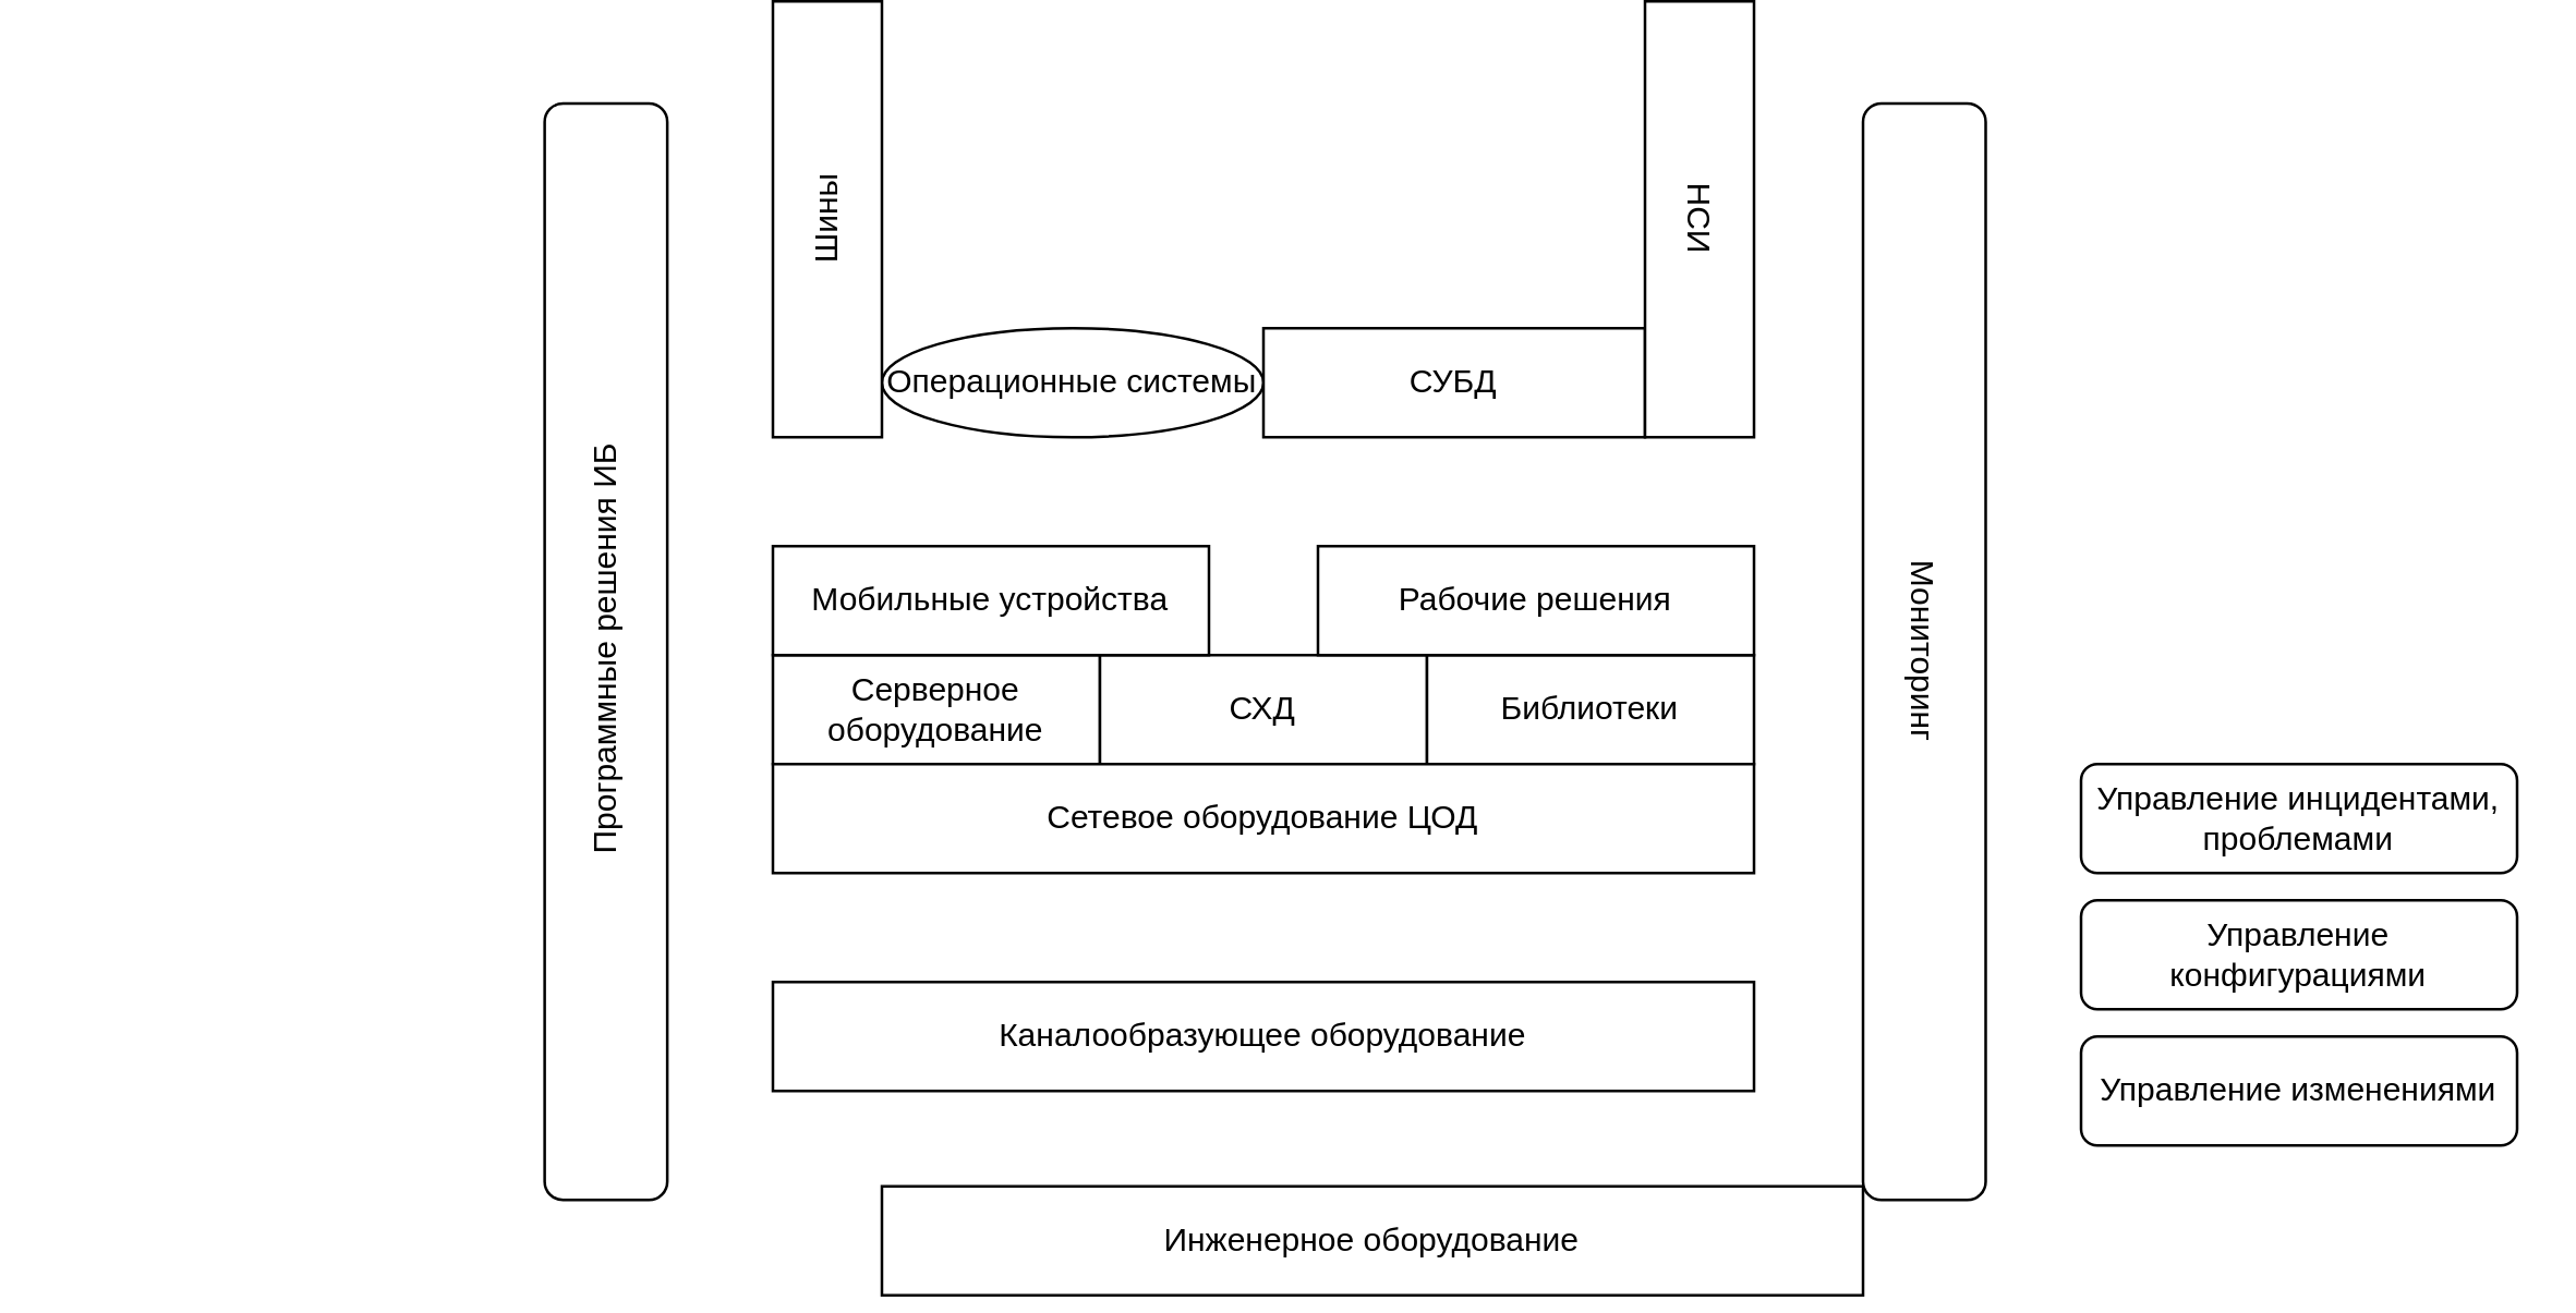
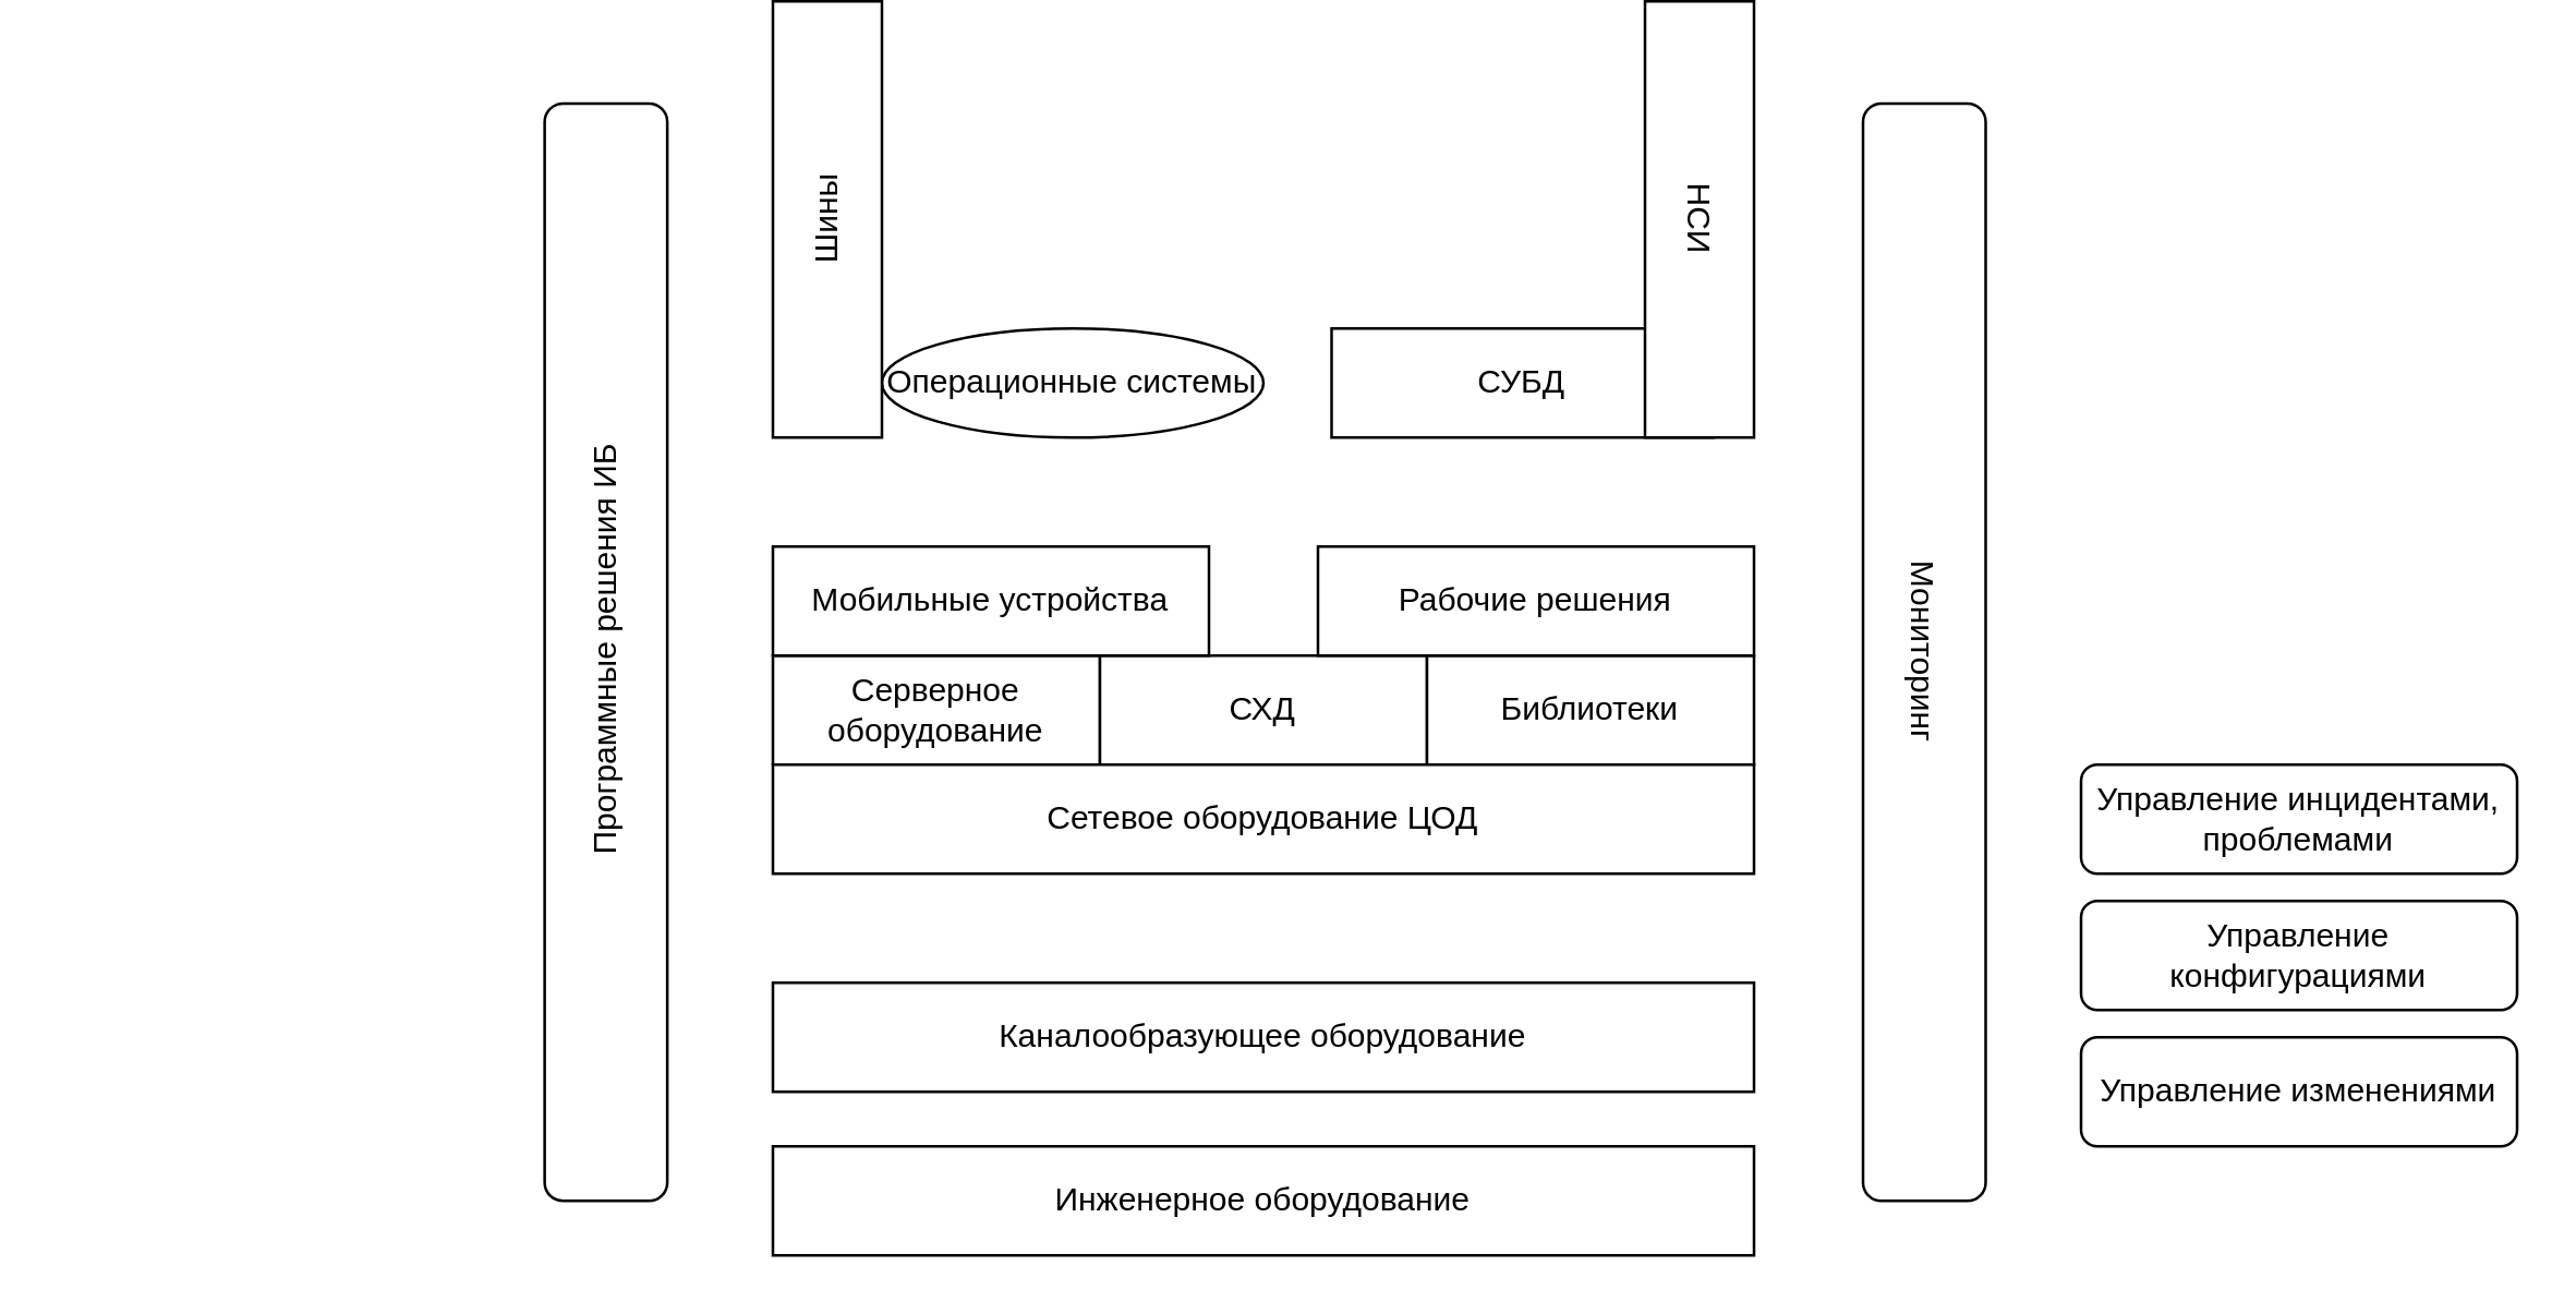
  <mxCell id="0" />
  <mxCell id="1" parent="0" />
  <mxCell id="2" value="Серверное оборудование" style="rounded=0;whiteSpace=wrap;html=1;" vertex="1" parent="1"><mxGeometry x="283" y="200" width="120" height="40" as="geometry" /></mxCell>
  <mxCell id="3" value="СХД" style="rounded=0;whiteSpace=wrap;html=1;" vertex="1" parent="1"><mxGeometry x="403" y="200" width="120" height="40" as="geometry" /></mxCell>
  <mxCell id="4" value="Библиотеки" style="rounded=0;whiteSpace=wrap;html=1;" vertex="1" parent="1"><mxGeometry x="523" y="200" width="120" height="40" as="geometry" /></mxCell>
  <mxCell id="5" value="Сетевое оборудование ЦОД" style="rounded=0;whiteSpace=wrap;html=1;" vertex="1" parent="1"><mxGeometry x="283" y="240" width="360" height="40" as="geometry" /></mxCell>
  <mxCell id="6" value="Каналообразующее оборудование" style="rounded=0;whiteSpace=wrap;html=1;" vertex="1" parent="1"><mxGeometry x="283" y="320" width="360" height="40" as="geometry" /></mxCell>
  <mxCell id="7" value="Мониторинг" style="rounded=1;whiteSpace=wrap;html=1;rotation=90;" vertex="1" parent="1"><mxGeometry x="504.25" y="176.25" width="402.5" height="45" as="geometry" /></mxCell>
  <mxCell id="8" value="Управление инцидентами, проблемами" style="rounded=1;whiteSpace=wrap;html=1;rotation=0;" vertex="1" parent="1"><mxGeometry x="763" y="240" width="160" height="40" as="geometry" /></mxCell>
  <mxCell id="9" value="Управление конфигурациями" style="rounded=1;whiteSpace=wrap;html=1;rotation=0;" vertex="1" parent="1"><mxGeometry x="763" y="290" width="160" height="40" as="geometry" /></mxCell>
  <mxCell id="10" value="Мобильные устройства" style="rounded=0;whiteSpace=wrap;html=1;" vertex="1" parent="1"><mxGeometry x="283" y="160" width="160" height="40" as="geometry" /></mxCell>
  <mxCell id="11" value="Рабочие решения" style="rounded=0;whiteSpace=wrap;html=1;" vertex="1" parent="1"><mxGeometry x="483" y="160" width="160" height="40" as="geometry" /></mxCell>
- <mxCell id="12" value="Инженерное оборудование" style="rounded=0;whiteSpace=wrap;html=1;" vertex="1" parent="1"><mxGeometry x="323" y="395" width="360" height="40" as="geometry" /></mxCell>
+ <mxCell id="12" value="Инженерное оборудование" style="rounded=0;whiteSpace=wrap;html=1;" vertex="1" parent="1"><mxGeometry x="283" y="380" width="360" height="40" as="geometry" /></mxCell>
  <mxCell id="13" value="Операционные системы" style="ellipse;whiteSpace=wrap;html=1;" vertex="1" parent="1"><mxGeometry x="323" y="80" width="140" height="40" as="geometry" /></mxCell>
- <mxCell id="14" value="СУБД" style="rounded=0;whiteSpace=wrap;html=1;" vertex="1" parent="1"><mxGeometry x="463" y="80" width="140" height="40" as="geometry" /></mxCell>
+ <mxCell id="14" value="СУБД" style="rounded=0;whiteSpace=wrap;html=1;" vertex="1" parent="1"><mxGeometry x="488" y="80" width="140" height="40" as="geometry" /></mxCell>
  <mxCell id="15" value="Программные решения ИБ" style="rounded=1;whiteSpace=wrap;html=1;rotation=-90;" vertex="1" parent="1"><mxGeometry x="20.5" y="176.25" width="402.5" height="45" as="geometry" /></mxCell>
  <mxCell id="16" value="Шины" style="rounded=0;whiteSpace=wrap;html=1;rotation=-90;" vertex="1" parent="1"><mxGeometry x="223" y="20" width="160" height="40" as="geometry" /></mxCell>
  <mxCell id="17" value="НСИ" style="rounded=0;whiteSpace=wrap;html=1;rotation=90;" vertex="1" parent="1"><mxGeometry x="543" y="20" width="160" height="40" as="geometry" /></mxCell>
  <mxCell id="18" value="Управление изменениями" style="rounded=1;whiteSpace=wrap;html=1;rotation=0;" vertex="1" parent="1"><mxGeometry x="763" y="340" width="160" height="40" as="geometry" /></mxCell>
